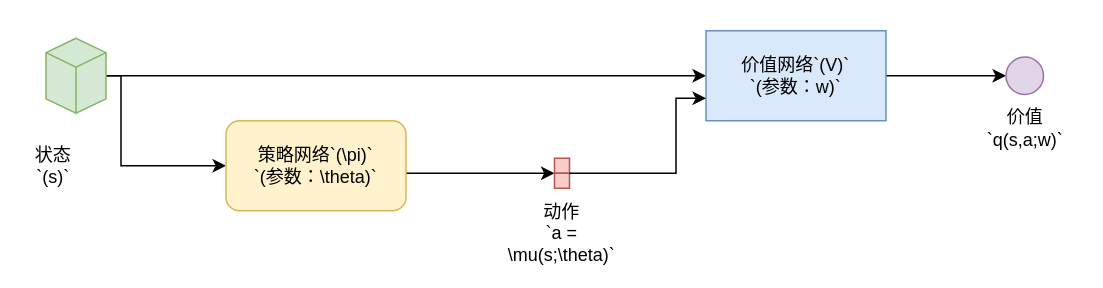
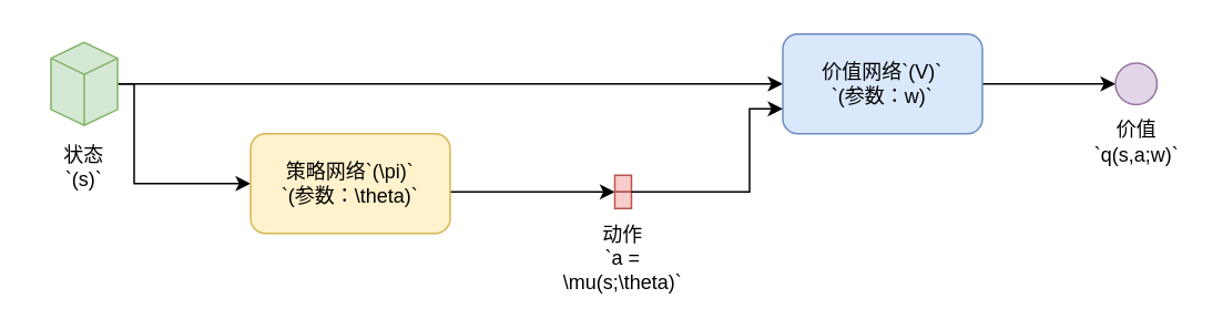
  <mxCell id="0" />
  <mxCell id="1" parent="0" />
  <mxCell id="2" style="edgeStyle=orthogonalEdgeStyle;rounded=0;orthogonalLoop=1;jettySize=auto;html=1;entryX=0;entryY=0.5;entryDx=0;entryDy=0;" parent="1" source="4" target="12" edge="1"><mxGeometry relative="1" as="geometry"><Array as="points"><mxPoint x="370" y="50" /><mxPoint x="370" y="50" /></Array></mxGeometry></mxCell>
  <mxCell id="3" style="edgeStyle=orthogonalEdgeStyle;rounded=0;orthogonalLoop=1;jettySize=auto;html=1;entryX=0;entryY=0.5;entryDx=0;entryDy=0;" parent="1" source="4" target="7" edge="1"><mxGeometry relative="1" as="geometry"><Array as="points"><mxPoint x="80" y="50" /><mxPoint x="80" y="110" /></Array></mxGeometry></mxCell>
  <mxCell id="4" value="" style="html=1;shape=mxgraph.basic.isocube;isoAngle=15;flipH=1;flipV=0;fillColor=#d5e8d4;strokeColor=#82b366;" parent="1" vertex="1"><mxGeometry x="30" y="25" width="40" height="50" as="geometry" /></mxCell>
- <mxCell id="5" value="&lt;div&gt;状态&lt;/div&gt;&lt;div&gt;`(s)`&lt;br&gt;&lt;/div&gt;" style="text;strokeColor=none;align=center;fillColor=none;html=1;verticalAlign=middle;whiteSpace=wrap;rounded=0;" parent="1" vertex="1"><mxGeometry x="5" y="95" width="60" height="30" as="geometry" /></mxCell>
+ <mxCell id="5" value="&lt;div&gt;状态&lt;/div&gt;&lt;div&gt;`(s)`&lt;br&gt;&lt;/div&gt;" style="text;strokeColor=none;align=center;fillColor=none;html=1;verticalAlign=middle;whiteSpace=wrap;rounded=0;" parent="1" vertex="1"><mxGeometry x="20" y="85" width="60" height="30" as="geometry" /></mxCell>
  <mxCell id="6" style="edgeStyle=orthogonalEdgeStyle;rounded=0;orthogonalLoop=1;jettySize=auto;html=1;entryX=0;entryY=0;entryDx=0;entryDy=0;" parent="1" source="7" target="10" edge="1"><mxGeometry relative="1" as="geometry"><Array as="points"><mxPoint x="360" y="115" /><mxPoint x="360" y="115" /></Array></mxGeometry></mxCell>
  <mxCell id="7" value="&lt;div&gt;策略网络`(\pi)`&lt;/div&gt;&lt;div&gt;`(参数：\theta)`&lt;br&gt;&lt;/div&gt;" style="rounded=1;whiteSpace=wrap;html=1;fillColor=#fff2cc;strokeColor=#d6b656;" parent="1" vertex="1"><mxGeometry x="150" y="80" width="120" height="60" as="geometry" /></mxCell>
  <mxCell id="8" value="" style="group" parent="1" vertex="1" connectable="0"><mxGeometry x="369" y="105" width="10" height="20" as="geometry" /></mxCell>
  <mxCell id="9" value="" style="rounded=0;whiteSpace=wrap;html=1;fillColor=#f8cecc;strokeColor=#b85450;" parent="8" vertex="1"><mxGeometry width="10" height="10" as="geometry" /></mxCell>
  <mxCell id="10" value="" style="rounded=0;whiteSpace=wrap;html=1;fillColor=#f8cecc;strokeColor=#b85450;" parent="8" vertex="1"><mxGeometry y="10" width="10" height="10" as="geometry" /></mxCell>
  <mxCell id="11" style="edgeStyle=orthogonalEdgeStyle;rounded=0;orthogonalLoop=1;jettySize=auto;html=1;entryX=0;entryY=0.5;entryDx=0;entryDy=0;" parent="1" source="12" target="15" edge="1"><mxGeometry relative="1" as="geometry" /></mxCell>
- <mxCell id="12" value="&lt;div&gt;价值网络`(V)`&lt;/div&gt;&lt;div&gt;`(参数：w)`&lt;br&gt;&lt;/div&gt;" style="whiteSpace=wrap;html=1;fillColor=#dae8fc;strokeColor=#6c8ebf;rounded=0;" parent="1" vertex="1"><mxGeometry x="470" y="20" width="120" height="60" as="geometry" /></mxCell>
+ <mxCell id="12" value="&lt;div&gt;价值网络`(V)`&lt;/div&gt;&lt;div&gt;`(参数：w)`&lt;br&gt;&lt;/div&gt;" style="rounded=1;whiteSpace=wrap;html=1;fillColor=#dae8fc;strokeColor=#6c8ebf;" parent="1" vertex="1"><mxGeometry x="470" y="20" width="120" height="60" as="geometry" /></mxCell>
  <mxCell id="13" style="edgeStyle=orthogonalEdgeStyle;rounded=0;orthogonalLoop=1;jettySize=auto;html=1;exitX=1;exitY=0;exitDx=0;exitDy=0;entryX=0;entryY=0.75;entryDx=0;entryDy=0;" parent="1" source="10" target="12" edge="1"><mxGeometry relative="1" as="geometry"><Array as="points"><mxPoint x="450" y="115" /><mxPoint x="450" y="65" /></Array></mxGeometry></mxCell>
  <mxCell id="14" value="&lt;div&gt;动作&lt;br&gt;&lt;/div&gt;&lt;div&gt;`a = \mu(s;\theta)`&lt;/div&gt;" style="text;strokeColor=none;align=center;fillColor=none;html=1;verticalAlign=middle;whiteSpace=wrap;rounded=0;" parent="1" vertex="1"><mxGeometry x="344" y="140" width="60" height="30" as="geometry" /></mxCell>
  <mxCell id="15" value="" style="ellipse;whiteSpace=wrap;html=1;aspect=fixed;fillColor=#e1d5e7;strokeColor=#9673a6;" parent="1" vertex="1"><mxGeometry x="670" y="37.5" width="25" height="25" as="geometry" /></mxCell>
  <mxCell id="16" value="&lt;div&gt;价值&lt;/div&gt;&lt;div&gt;`q(s,a;w)`&lt;br&gt;&lt;/div&gt;" style="text;strokeColor=none;align=center;fillColor=none;html=1;verticalAlign=middle;whiteSpace=wrap;rounded=0;" parent="1" vertex="1"><mxGeometry x="652.5" y="70" width="60" height="30" as="geometry" /></mxCell>
  <mxCell id="17" value="&amp;nbsp;" style="text;whiteSpace=wrap;html=1;" vertex="1" parent="1"><mxGeometry x="220" y="85" width="40" height="40" as="geometry" /></mxCell>
